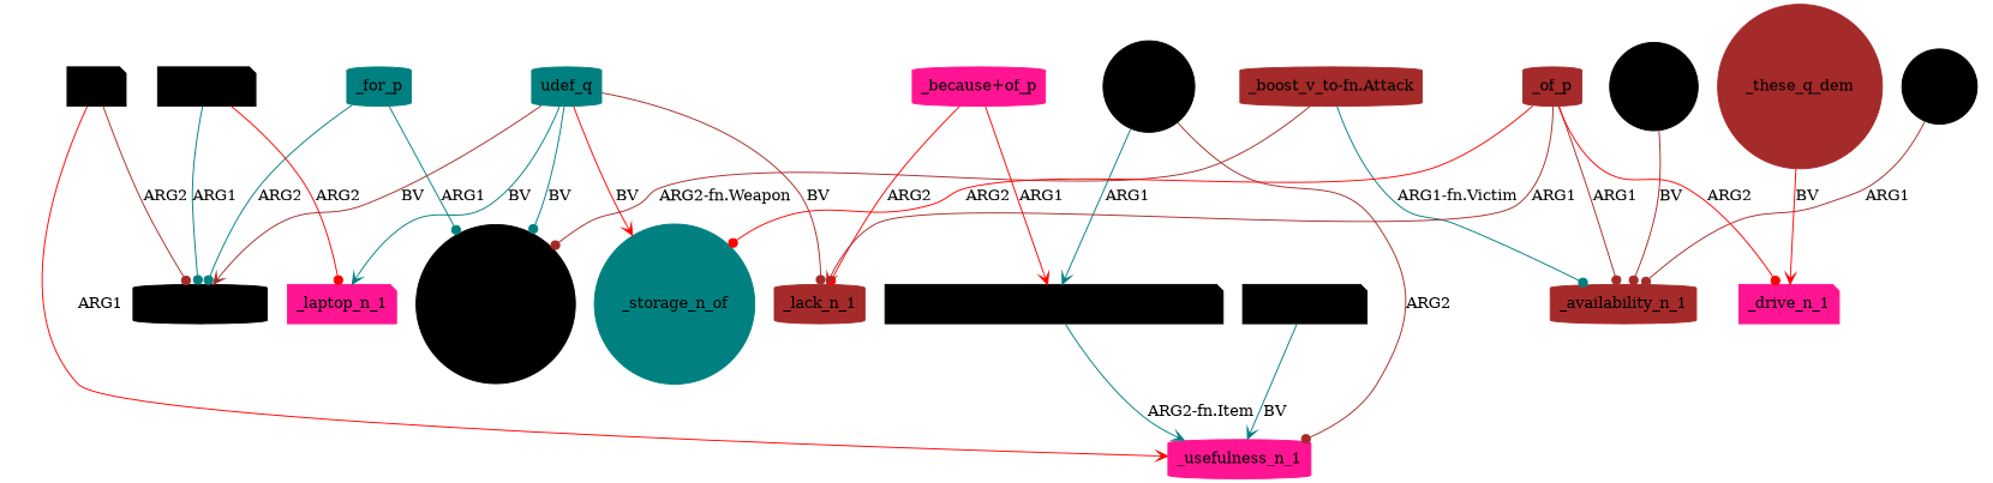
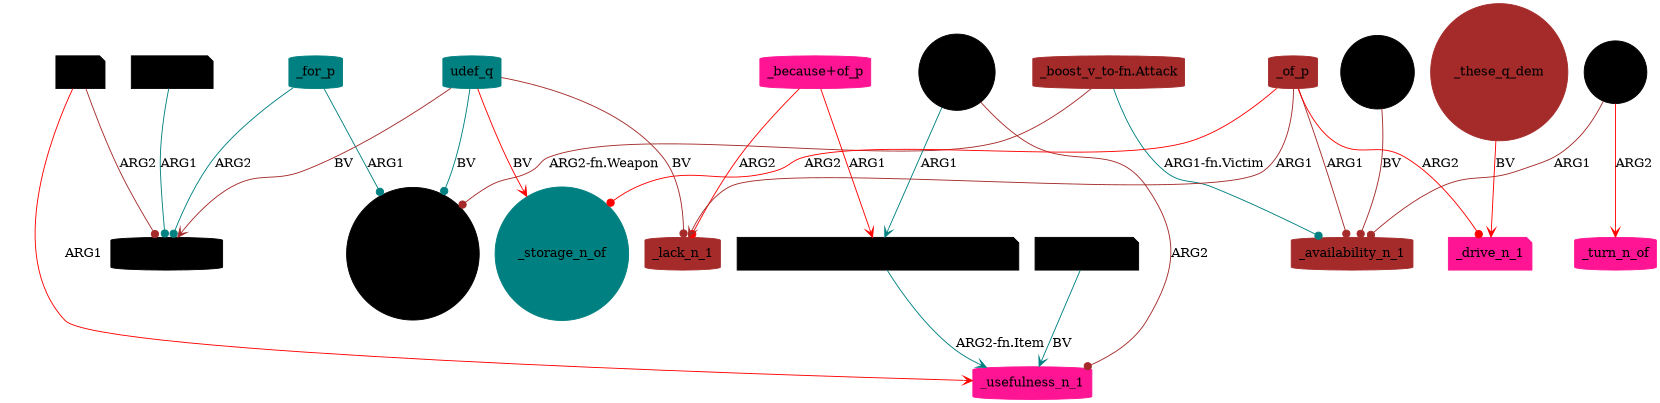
  digraph {
    node [color=black shape=cylinder style=filled]
    edge [arrowhead=dot color=brown]
    "_boost_v_to-fn.Attack" [color=brown]
    _demand_n_1 [shape=circle]
    _availability_n_1 [color=brown]
    _in_p [shape=circle]
+   _turn_n_of [color=deeppink]
    _for_p [color=teal]
    _computer_n_1
    compound [shape=note]
-   _laptop_n_1 [color=deeppink shape=note]
    udef_q [color=teal]
    _lack_n_1 [color=brown]
    _storage_n_of [color=teal shape=circle]
    "_because+of_p" [color=deeppink]
    "_limit_v_1-fn.Change_position_on_a_scale" [shape=note]
    _usefulness_n_1 [color=deeppink]
    _the_q [shape=circle]
    parg_d [shape=circle]
    _of_p [color=brown]
    _drive_n_1 [color=deeppink shape=note]
    poss [shape=note]
    _these_q_dem [color=brown shape=circle]
    def_explicit_q [shape=note]
    "_boost_v_to-fn.Attack" -> _demand_n_1 [label="ARG2-fn.Weapon"]
    "_boost_v_to-fn.Attack" -> _availability_n_1 [color=teal label="ARG1-fn.Victim"]
    _in_p -> _availability_n_1 [label=ARG1]
+   _in_p -> _turn_n_of [arrowhead=vee color=red label=ARG2]
    _for_p -> _demand_n_1 [color=teal label=ARG1]
    _for_p -> _computer_n_1 [color=teal label=ARG2]
    compound -> _computer_n_1 [color=teal label=ARG1]
-   compound -> _laptop_n_1 [color=red label=ARG2]
    udef_q -> _demand_n_1 [color=teal label=BV]
    udef_q -> _computer_n_1 [arrowhead=vee label=BV]
-   udef_q -> _laptop_n_1 [arrowhead=vee color=teal label=BV]
    udef_q -> _lack_n_1 [label=BV]
    udef_q -> _storage_n_of [arrowhead=vee color=red label=BV]
    "_because+of_p" -> _lack_n_1 [color=red label=ARG2]
    "_because+of_p" -> "_limit_v_1-fn.Change_position_on_a_scale" [arrowhead=vee color=red label=ARG1]
    "_limit_v_1-fn.Change_position_on_a_scale" -> _usefulness_n_1 [arrowhead=vee color=teal label="ARG2-fn.Item"]
    _the_q -> _availability_n_1 [label=BV]
    parg_d -> "_limit_v_1-fn.Change_position_on_a_scale" [arrowhead=vee color=teal label=ARG1]
    parg_d -> _usefulness_n_1 [label=ARG2]
    _of_p -> _availability_n_1 [label=ARG1]
    _of_p -> _lack_n_1 [arrowhead=vee label=ARG1]
    _of_p -> _storage_n_of [color=red label=ARG2]
    _of_p -> _drive_n_1 [color=red label=ARG2]
    poss -> _computer_n_1 [label=ARG2]
    poss -> _usefulness_n_1 [arrowhead=vee color=red label=ARG1]
    _these_q_dem -> _drive_n_1 [arrowhead=vee color=red label=BV]
    def_explicit_q -> _usefulness_n_1 [arrowhead=vee color=teal label=BV]
  }
